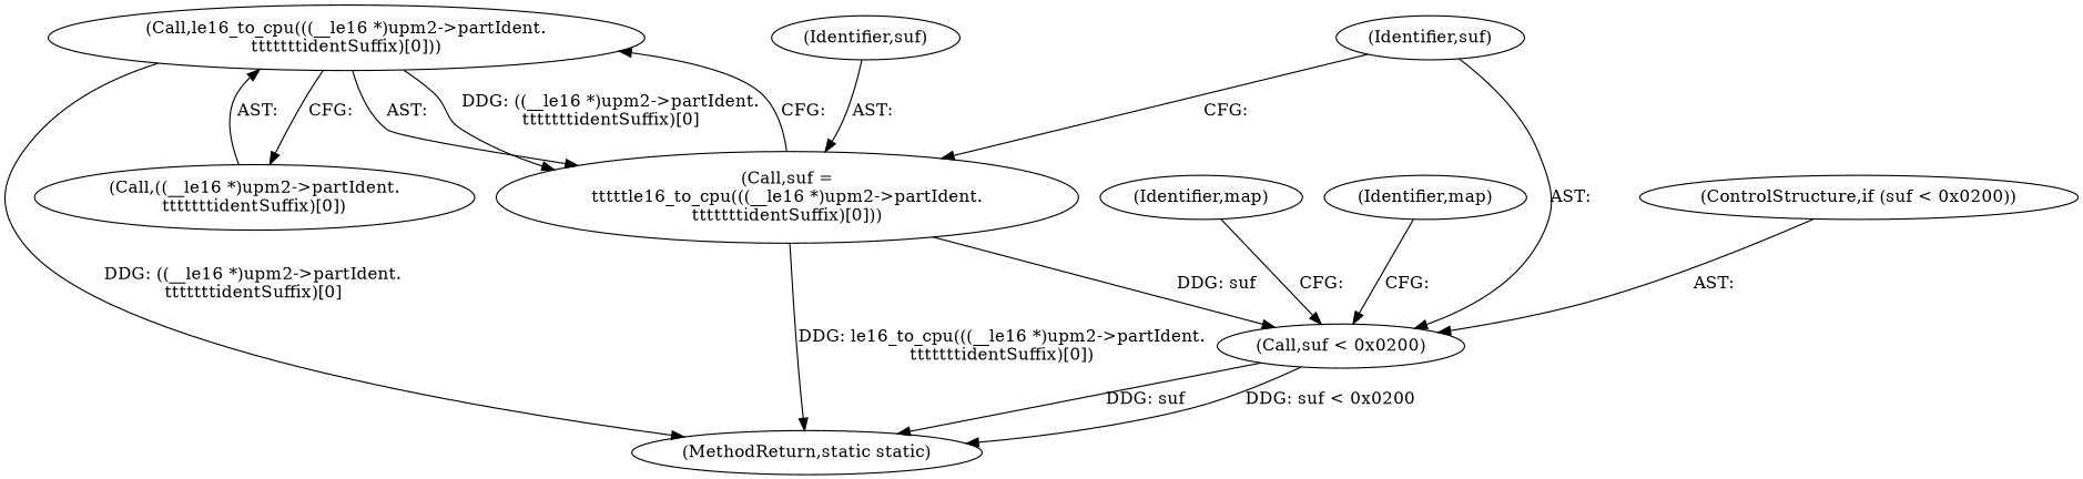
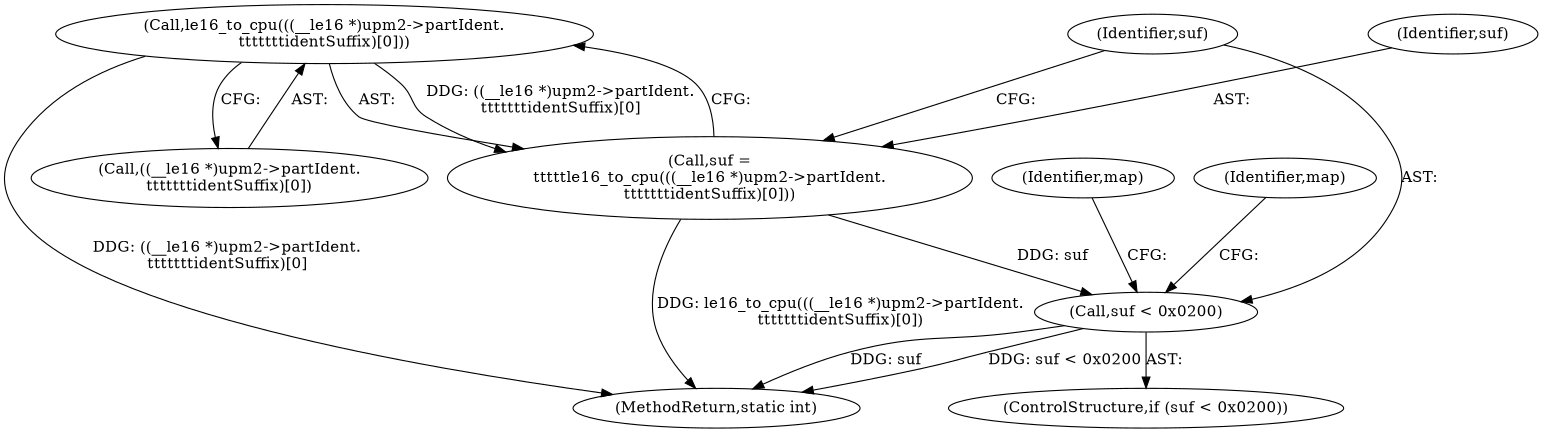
  digraph {
    n1 [label="(Call,le16_to_cpu(((__le16 *)upm2->partIdent.\n\t\t\t\t\t\t\tidentSuffix)[0]))"]
    n2 [label="(Call,suf =\n\t\t\t\t\tle16_to_cpu(((__le16 *)upm2->partIdent.\n\t\t\t\t\t\t\tidentSuffix)[0]))"]
-   n3 [label="(MethodReturn,static static)"]
+   n3 [label="(MethodReturn,static int)"]
    n4 [label="(Call,((__le16 *)upm2->partIdent.\n\t\t\t\t\t\t\tidentSuffix)[0])"]
    n5 [label="(Call,suf < 0x0200)"]
    n6 [label="(ControlStructure,if (suf < 0x0200))"]
    n7 [label="(Identifier,suf)"]
    n8 [label="(Identifier,map)"]
    n9 [label="(Identifier,map)"]
    n10 [label="(Identifier,suf)"]
    n1 -> n2 [label="AST: "]
    n1 -> n2 [label="DDG: ((__le16 *)upm2->partIdent.\n\t\t\t\t\t\t\tidentSuffix)[0]"]
    n1 -> n3 [label="DDG: ((__le16 *)upm2->partIdent.\n\t\t\t\t\t\t\tidentSuffix)[0]"]
    n1 -> n4 [label="CFG: "]
    n2 -> n1 [label="CFG: "]
    n2 -> n3 [label="DDG: le16_to_cpu(((__le16 *)upm2->partIdent.\n\t\t\t\t\t\t\tidentSuffix)[0])"]
    n2 -> n5 [label="DDG: suf"]
    n4 -> n1 [label="AST: "]
    n5 -> n3 [label="DDG: suf"]
    n5 -> n3 [label="DDG: suf < 0x0200"]
-   n6 -> n5 [label="AST: "]
+   n5 -> n6 [label="AST: "]
    n7 -> n2 [label="AST: "]
    n8 -> n5 [label="CFG: "]
    n9 -> n5 [label="CFG: "]
    n10 -> n2 [label="CFG: "]
    n10 -> n5 [label="AST: "]
  }
